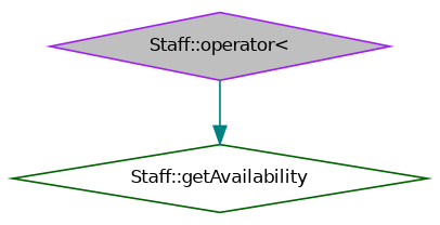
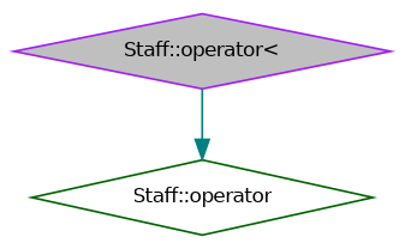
  digraph {
    rankdir=TB
    node [fontname=Helvetica fontsize=10 shape=diamond style=filled]
    n1 [color=purple fillcolor=grey75 fontcolor=black height=0.2 label="Staff::operator\<" width=0.4]
-   n2 [color=darkgreen fillcolor=white height=0.2 label="Staff::getAvailability" width=0.4]
+   n2 [color=darkgreen fillcolor=white height=0.2 label="Staff::operator" width=0.4]
    n1 -> n2 [color=teal fontname=Helvetica fontsize=10 labelfontname=Helvetica labelfontsize=10 style=solid arrowhead=normal]
  }
